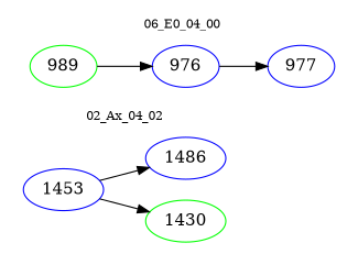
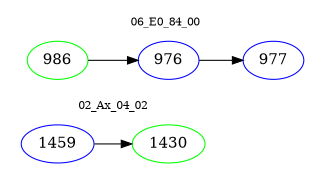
  digraph {
    rankdir=LR
    node [color=blue]
    edge [color=black]
-   n1 [label=1453]
+   n1 [label=1459]
    n2 [color=green label=1430]
-   n3 [label=1486]
    n4 [label=976]
    n5 [label=977]
-   n6 [color=green label=989]
+   n6 [color=green label=986]
    subgraph cluster_1 {
      color=white
      fontsize=10
      label="02_Ax_04_02"
      n1
      n2
-     n3
    }
    subgraph cluster_2 {
      color=white
      fontsize=10
-     label="06_E0_04_00"
+     label="06_E0_84_00"
      n4
      n5
      n6
    }
    n1 -> n2
-   n1 -> n3
    n4 -> n5
    n6 -> n4
  }
